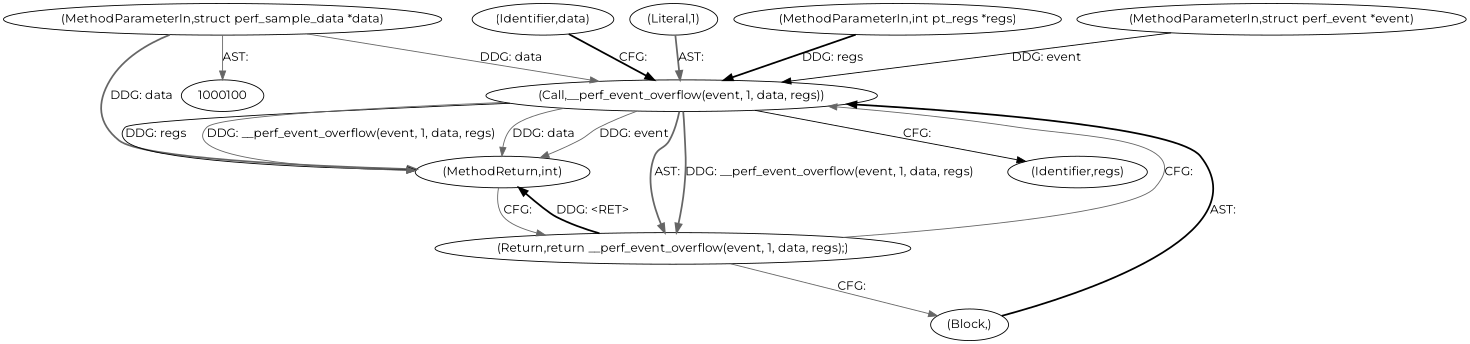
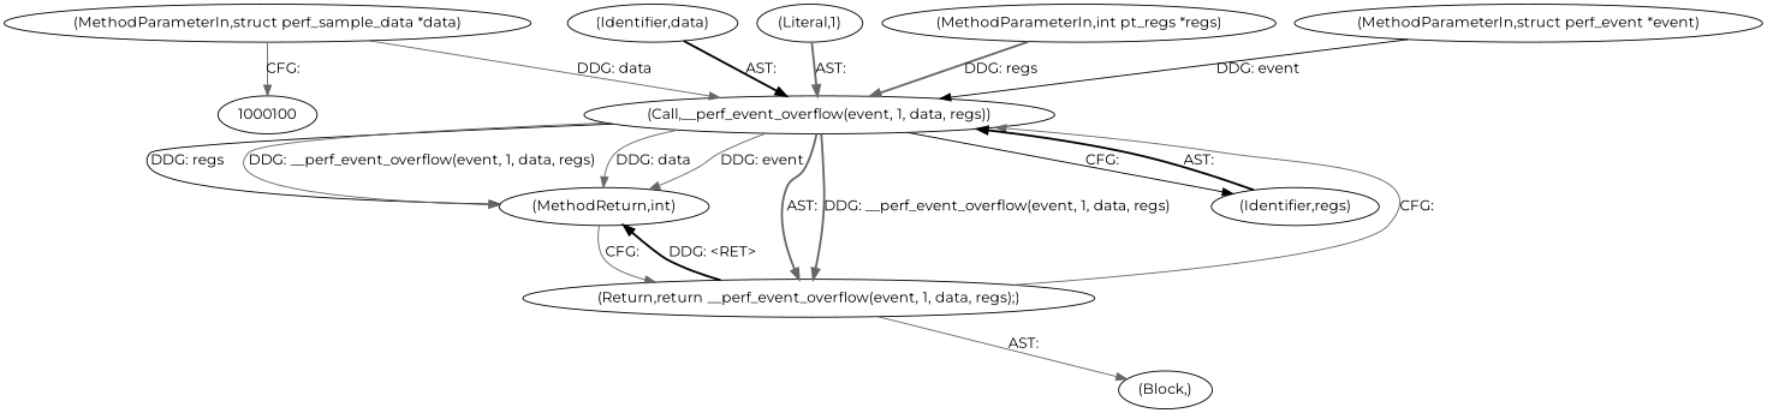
  digraph {
    fontname=Montserrat
    node [fontname=Montserrat]
    edge [color=gray40 fontname=Montserrat style=solid]
    n1 [label="(MethodParameterIn,struct perf_sample_data *data)"]
    n2 [label="(Call,__perf_event_overflow(event, 1, data, regs))"]
    n3 [label="(MethodReturn,int)"]
    1000100
    n5 [label="(Return,return __perf_event_overflow(event, 1, data, regs);)"]
    n6 [label="(Identifier,regs)"]
    n7 [label="(Block,)"]
    n8 [label="(Identifier,data)"]
    n9 [label="(Literal,1)"]
    n10 [label="(MethodParameterIn,int pt_regs *regs)"]
    n11 [label="(MethodParameterIn,struct perf_event *event)"]
    n1 -> n2 [label="DDG: data"]
-   n1 -> n3 [label="DDG: data" style=bold]
-   n1 -> 1000100 [label="AST: "]
+   n1 -> 1000100 [label="CFG: "]
    n2 -> n3 [label="DDG: event"]
    n2 -> n3 [color=black label="DDG: regs"]
    n2 -> n3 [label="DDG: __perf_event_overflow(event, 1, data, regs)"]
    n2 -> n3 [label="DDG: data"]
    n2 -> n5 [label="AST: " style=bold]
    n2 -> n5 [label="DDG: __perf_event_overflow(event, 1, data, regs)" style=bold]
    n2 -> n6 [color=black label="CFG: "]
    n3 -> n5 [label="CFG: "]
    n5 -> n2 [label="CFG: "]
    n5 -> n3 [color=black label="DDG: <RET>" style=bold]
-   n5 -> n7 [label="CFG: "]
-   n7 -> n2 [color=black label="AST: " style=bold]
-   n8 -> n2 [color=black label="CFG: " style=bold]
+   n5 -> n7 [label="AST: "]
+   n6 -> n2 [color=black label="AST: " style=bold]
+   n8 -> n2 [color=black label="AST: " style=bold]
    n9 -> n2 [label="AST: " style=bold]
-   n10 -> n2 [color=black label="DDG: regs" style=bold]
+   n10 -> n2 [label="DDG: regs" style=bold]
    n11 -> n2 [color=black label="DDG: event"]
  }
